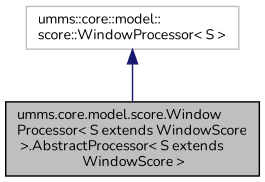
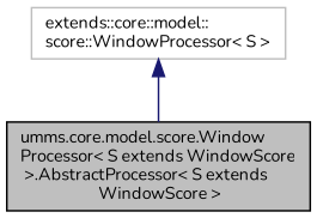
  digraph {
    fontname=Nunito
    node [fontname=Nunito fontsize=10 shape=record style=filled]
    n1 [color=black fillcolor=grey75 fontcolor=black height=0.2 label="umms.core.model.score.Window\lProcessor\< S extends WindowScore\l \>.AbstractProcessor\< S extends\l WindowScore \>" width=0.4]
-   n2 [color=grey75 fillcolor=white height=0.2 label="umms::core::model::\lscore::WindowProcessor\< S \>" width=0.4]
+   n2 [color=grey75 fillcolor=white height=0.2 label="extends::core::model::\lscore::WindowProcessor\< S \>" width=0.4]
    n2 -> n1 [color=midnightblue dir=back fontname=Nunito fontsize=10 labelfontname=Helvetica labelfontsize=10 style=solid]
  }
